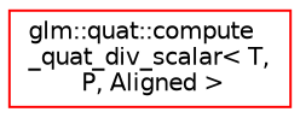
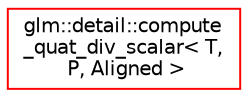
  digraph {
    rankdir=LR
-   n1 [color=red fillcolor=white fontname=Helvetica fontsize=10 height=0.2 label="glm::quat::compute\l_quat_div_scalar\< T,\l P, Aligned \>" shape=record style=filled width=0.4]
+   n1 [color=red fillcolor=white fontname=Helvetica fontsize=10 height=0.2 label="glm::detail::compute\l_quat_div_scalar\< T,\l P, Aligned \>" shape=record style=filled width=0.4]
  }
